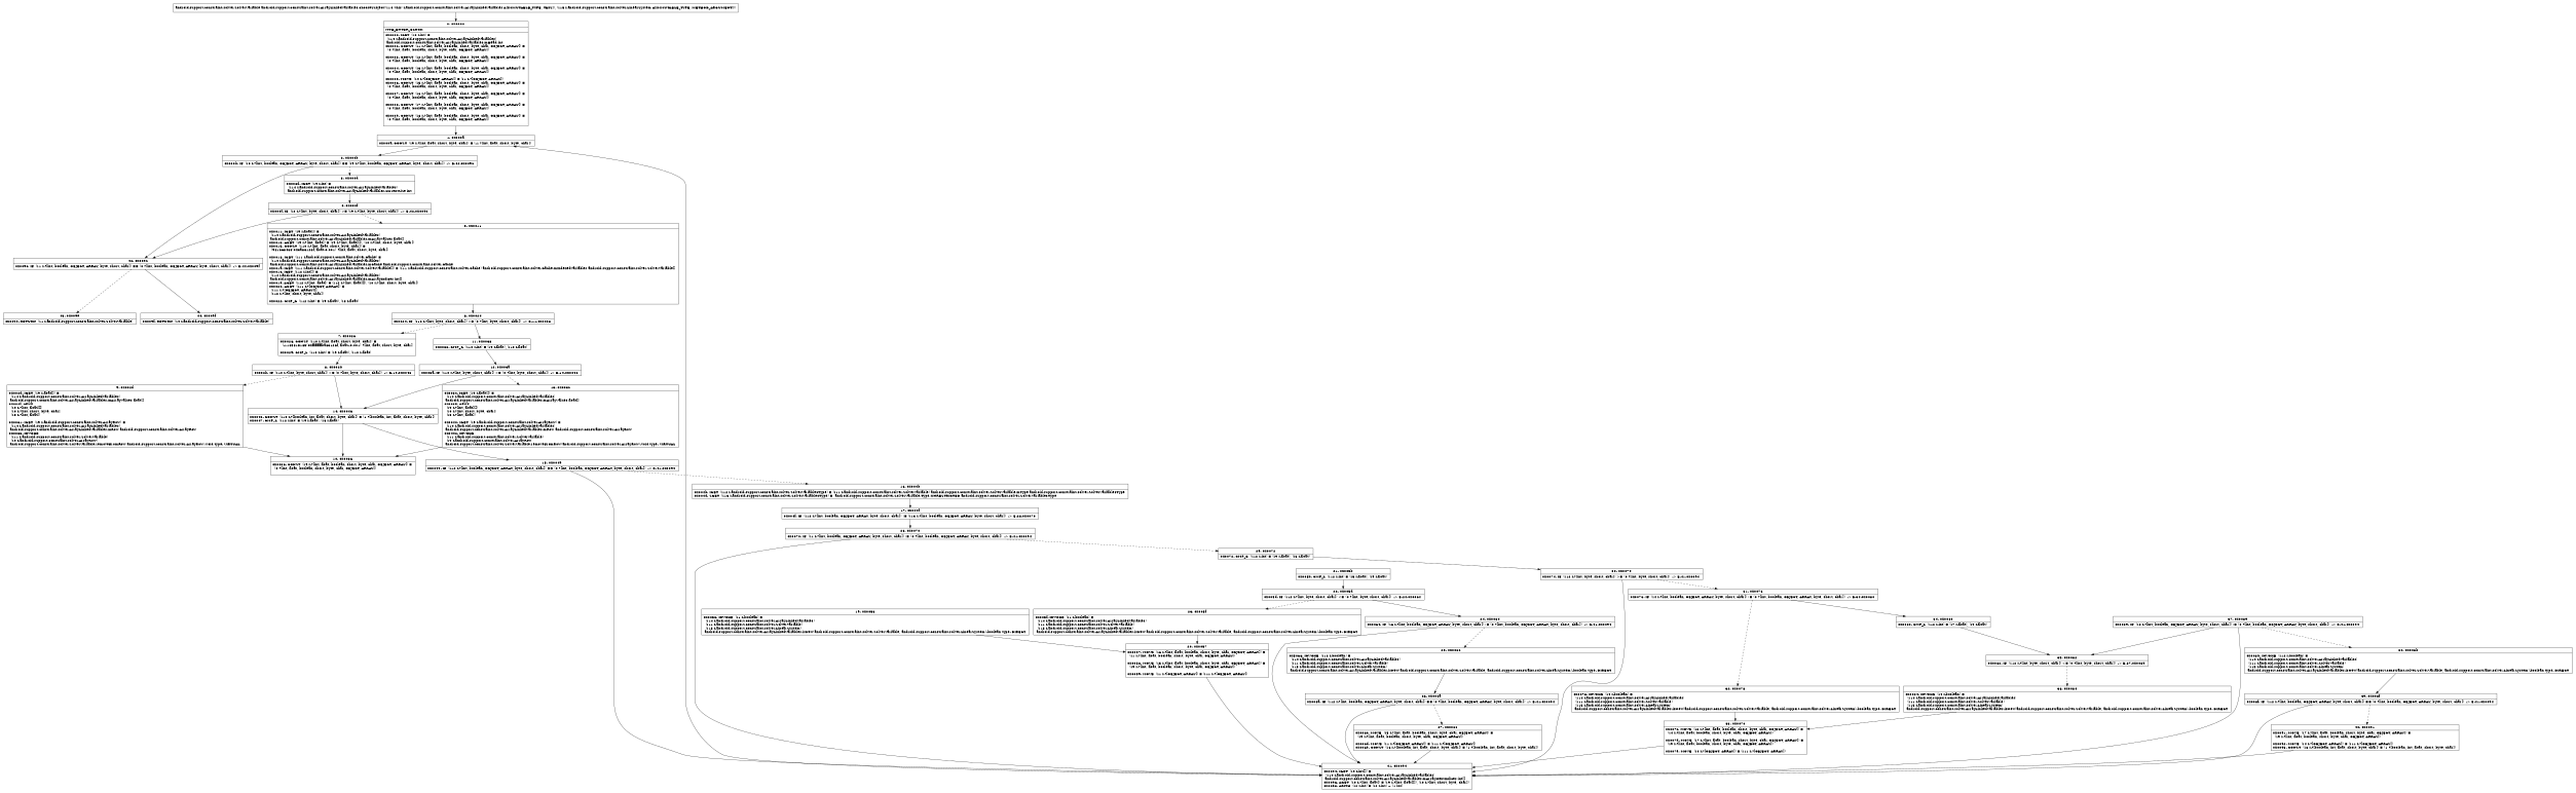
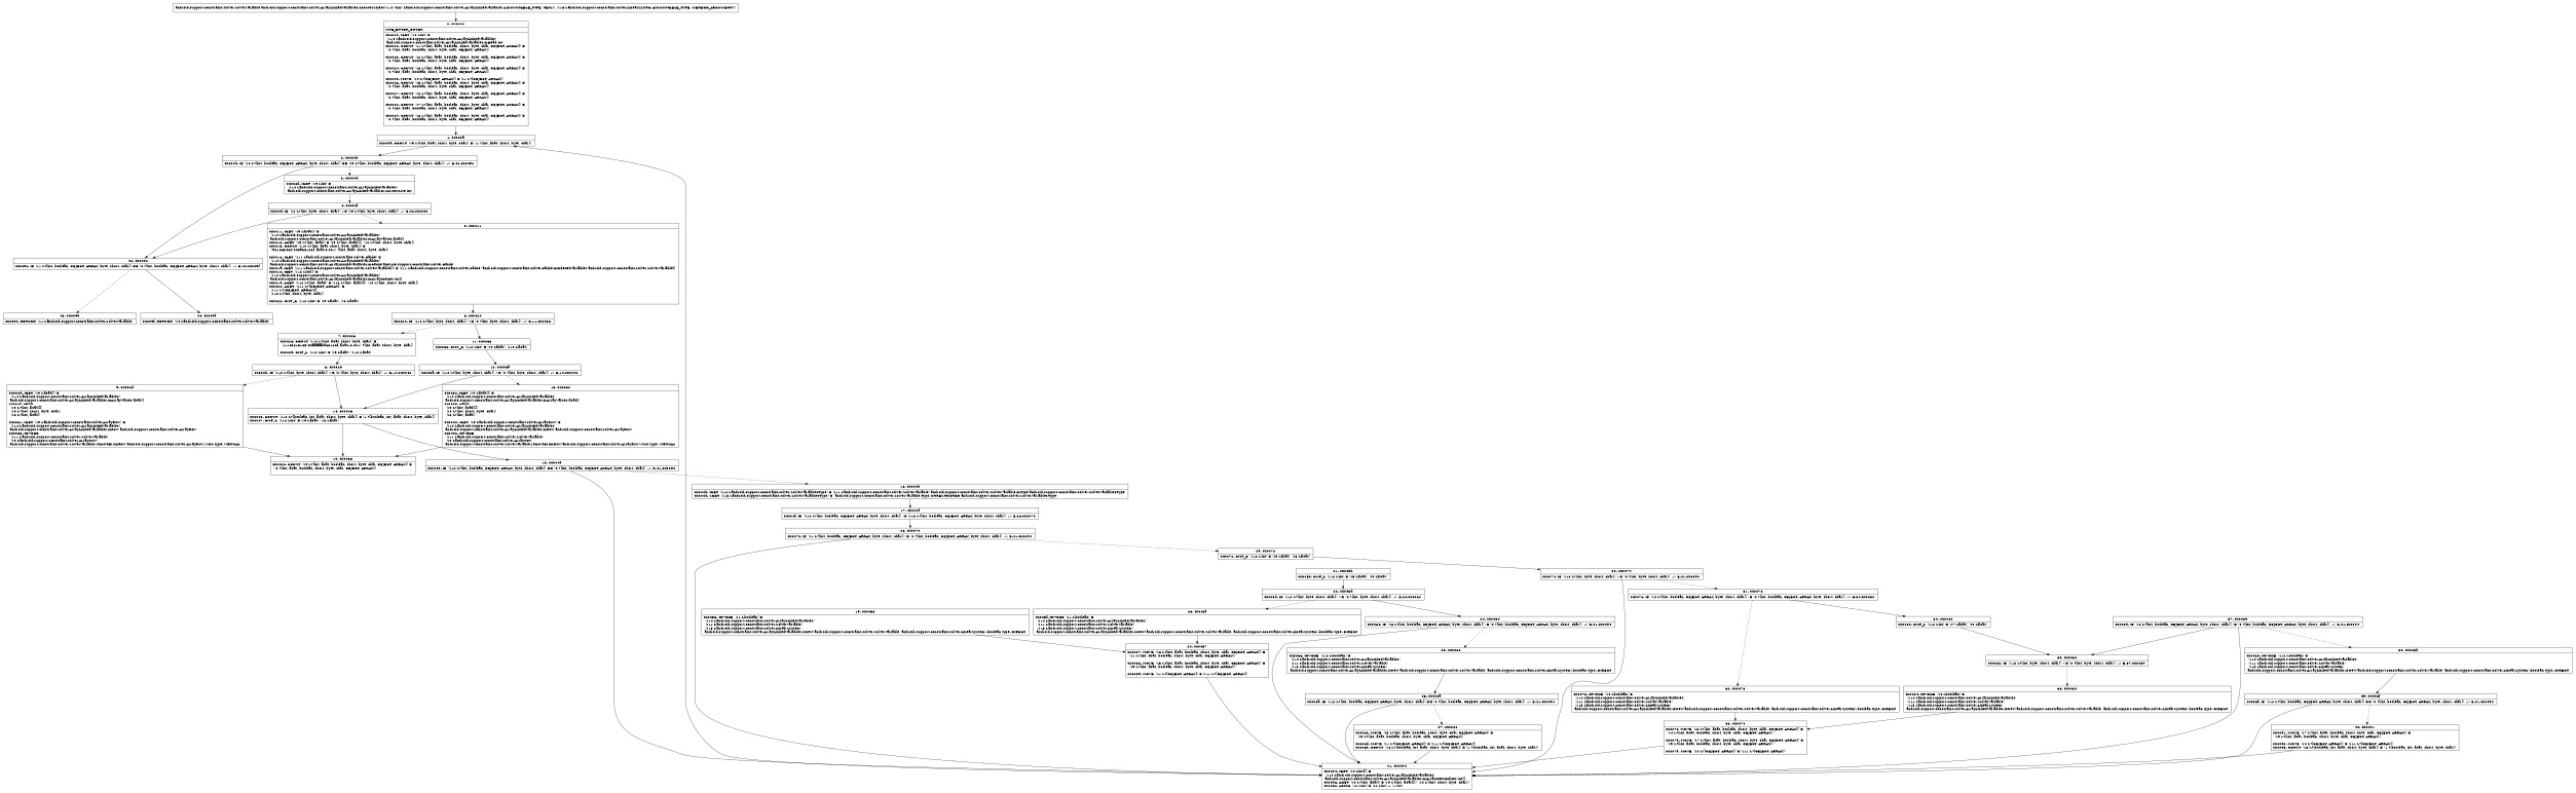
  digraph {
    node [shape=record]
-   n1 [label="{0\:\ 0x0000|MTH_ENTER_BLOCK\l|0x0000: IGET  (r0 I:int) = \l  (r14 I:android.support.constraint.solver.ArrayLinkedVariables)\l android.support.constraint.solver.ArrayLinkedVariables.mHead int \l0x0002: CONST  (r1 I:?[int, float, boolean, short, byte, char, OBJECT, ARRAY]) = \l  (0 ?[int, float, boolean, short, byte, char, OBJECT, ARRAY])\l \l0x0003: CONST  (r2 I:?[int, float, boolean, short, byte, char, OBJECT, ARRAY]) = \l  (0 ?[int, float, boolean, short, byte, char, OBJECT, ARRAY])\l \l0x0004: CONST  (r3 I:?[int, float, boolean, short, byte, char, OBJECT, ARRAY]) = \l  (0 ?[int, float, boolean, short, byte, char, OBJECT, ARRAY])\l \l0x0005: MOVE  (r4 I:?[OBJECT, ARRAY]) = (r1 I:?[OBJECT, ARRAY]) \l0x0006: CONST  (r5 I:?[int, float, boolean, short, byte, char, OBJECT, ARRAY]) = \l  (0 ?[int, float, boolean, short, byte, char, OBJECT, ARRAY])\l \l0x0007: CONST  (r6 I:?[int, float, boolean, short, byte, char, OBJECT, ARRAY]) = \l  (0 ?[int, float, boolean, short, byte, char, OBJECT, ARRAY])\l \l0x0008: CONST  (r7 I:?[int, float, boolean, short, byte, char, OBJECT, ARRAY]) = \l  (0 ?[int, float, boolean, short, byte, char, OBJECT, ARRAY])\l \l0x0009: CONST  (r8 I:?[int, float, boolean, short, byte, char, OBJECT, ARRAY]) = \l  (0 ?[int, float, boolean, short, byte, char, OBJECT, ARRAY])\l \l}"]
+   n1 [label="{0\:\ 0x0000|MTH_ENTER_ENTER\l|0x0000: IGET  (r0 I:int) = \l  (r14 I:android.support.constraint.solver.ArrayLinkedVariables)\l android.support.constraint.solver.ArrayLinkedVariables.mHead int \l0x0002: CONST  (r1 I:?[int, float, boolean, short, byte, char, OBJECT, ARRAY]) = \l  (0 ?[int, float, boolean, short, byte, char, OBJECT, ARRAY])\l \l0x0003: CONST  (r2 I:?[int, float, boolean, short, byte, char, OBJECT, ARRAY]) = \l  (0 ?[int, float, boolean, short, byte, char, OBJECT, ARRAY])\l \l0x0004: CONST  (r3 I:?[int, float, boolean, short, byte, char, OBJECT, ARRAY]) = \l  (0 ?[int, float, boolean, short, byte, char, OBJECT, ARRAY])\l \l0x0005: MOVE  (r4 I:?[OBJECT, ARRAY]) = (r1 I:?[OBJECT, ARRAY]) \l0x0006: CONST  (r5 I:?[int, float, boolean, short, byte, char, OBJECT, ARRAY]) = \l  (0 ?[int, float, boolean, short, byte, char, OBJECT, ARRAY])\l \l0x0007: CONST  (r6 I:?[int, float, boolean, short, byte, char, OBJECT, ARRAY]) = \l  (0 ?[int, float, boolean, short, byte, char, OBJECT, ARRAY])\l \l0x0008: CONST  (r7 I:?[int, float, boolean, short, byte, char, OBJECT, ARRAY]) = \l  (0 ?[int, float, boolean, short, byte, char, OBJECT, ARRAY])\l \l0x0009: CONST  (r8 I:?[int, float, boolean, short, byte, char, OBJECT, ARRAY]) = \l  (0 ?[int, float, boolean, short, byte, char, OBJECT, ARRAY])\l \l}"]
    n2 [label="{1\:\ 0x000a|0x000a: CONST  (r9 I:?[int, float, short, byte, char]) = (\-1 ?[int, float, short, byte, char]) \l}"]
    n3 [label="{2\:\ 0x000b|0x000b: IF  (r0 I:?[int, boolean, OBJECT, ARRAY, byte, short, char]) == (r9 I:?[int, boolean, OBJECT, ARRAY, byte, short, char])  \-\> B:42:0x009c \l}"]
    n4 [label="{3\:\ 0x000d|0x008d: IGET  (r9 I:int) = \l  (r14 I:android.support.constraint.solver.ArrayLinkedVariables)\l android.support.constraint.solver.ArrayLinkedVariables.currentSize int \l}"]
    n5 [label="{42\:\ 0x009c|0x009c: IF  (r1 I:?[int, boolean, OBJECT, ARRAY, byte, short, char]) == (0 ?[int, boolean, OBJECT, ARRAY, byte, short, char])  \-\> B:44:0x009f \l}"]
    n6 [label="{4\:\ 0x000f|0x000f: IF  (r2 I:?[int, byte, short, char]) \>= (r9 I:?[int, byte, short, char])  \-\> B:42:0x009c \l}"]
    n7 [label="{43\:\ 0x009e|0x009e: RETURN  (r1 I:android.support.constraint.solver.SolverVariable) \l}"]
    n8 [label="{44\:\ 0x009f|0x009f: RETURN  (r4 I:android.support.constraint.solver.SolverVariable) \l}"]
    n9 [label="{5\:\ 0x0011|0x0011: IGET  (r9 I:float[]) = \l  (r14 I:android.support.constraint.solver.ArrayLinkedVariables)\l android.support.constraint.solver.ArrayLinkedVariables.mArrayValues float[] \l0x0013: AGET  (r9 I:?[int, float]) = (r9 I:?[int, float][]), (r0 I:?[int, short, byte, char]) \l0x0015: CONST  (r10 I:?[int, float, short, byte, char]) = \l  (981668463(0x3a83126f, float:0.001) ?[int, float, short, byte, char])\l \l0x0018: IGET  (r11 I:android.support.constraint.solver.Cache) = \l  (r14 I:android.support.constraint.solver.ArrayLinkedVariables)\l android.support.constraint.solver.ArrayLinkedVariables.mCache android.support.constraint.solver.Cache \l0x001a: IGET  (r11 I:android.support.constraint.solver.SolverVariable[]) = (r11 I:android.support.constraint.solver.Cache) android.support.constraint.solver.Cache.mIndexedVariables android.support.constraint.solver.SolverVariable[] \l0x001c: IGET  (r12 I:int[]) = \l  (r14 I:android.support.constraint.solver.ArrayLinkedVariables)\l android.support.constraint.solver.ArrayLinkedVariables.mArrayIndices int[] \l0x001e: AGET  (r12 I:?[int, float]) = (r12 I:?[int, float][]), (r0 I:?[int, short, byte, char]) \l0x0020: AGET  (r11 I:?[OBJECT, ARRAY]) = \l  (r11 I:?[OBJECT, ARRAY][])\l  (r12 I:?[int, short, byte, char])\l \l0x0022: CMP_G  (r12 I:int) = (r9 I:float), (r3 I:float) \l}"]
    n10 [label="{6\:\ 0x0024|0x0024: IF  (r12 I:?[int, byte, short, char]) \>= (0 ?[int, byte, short, char])  \-\> B:11:0x0038 \l}"]
    n11 [label="{7\:\ 0x0026|0x0026: CONST  (r10 I:?[int, float, short, byte, char]) = \l  (\-1165815185(0xffffffffba83126f, float:\-0.001) ?[int, float, short, byte, char])\l \l0x0029: CMP_L  (r10 I:int) = (r9 I:float), (r10 I:float) \l}"]
    n12 [label="{11\:\ 0x0038|0x0038: CMP_G  (r10 I:int) = (r9 I:float), (r10 I:float) \l}"]
    n13 [label="{8\:\ 0x002b|0x002b: IF  (r10 I:?[int, byte, short, char]) \<= (0 ?[int, byte, short, char])  \-\> B:14:0x0046 \l}"]
    n14 [label="{12\:\ 0x003a|0x003a: IF  (r10 I:?[int, byte, short, char]) \>= (0 ?[int, byte, short, char])  \-\> B:14:0x0046 \l}"]
    n15 [label="{9\:\ 0x002d|0x002d: IGET  (r9 I:float[]) = \l  (r14 I:android.support.constraint.solver.ArrayLinkedVariables)\l android.support.constraint.solver.ArrayLinkedVariables.mArrayValues float[] \l0x002f: APUT  \l  (r9 I:?[int, float][])\l  (r0 I:?[int, short, byte, char])\l  (r3 I:?[int, float])\l \l0x0031: IGET  (r9 I:android.support.constraint.solver.ArrayRow) = \l  (r14 I:android.support.constraint.solver.ArrayLinkedVariables)\l android.support.constraint.solver.ArrayLinkedVariables.mRow android.support.constraint.solver.ArrayRow \l0x0033: INVOKE  \l  (r11 I:android.support.constraint.solver.SolverVariable)\l  (r9 I:android.support.constraint.solver.ArrayRow)\l android.support.constraint.solver.SolverVariable.removeFromRow(android.support.constraint.solver.ArrayRow):void type: VIRTUAL \l}"]
    n16 [label="{14\:\ 0x0046|0x0046: CONST  (r10 I:?[boolean, int, float, short, byte, char]) = (1 ?[boolean, int, float, short, byte, char]) \l0x0047: CMP_L  (r12 I:int) = (r9 I:float), (r3 I:float) \l}"]
    n17 [label="{10\:\ 0x0036|0x0036: CONST  (r9 I:?[int, float, boolean, short, byte, char, OBJECT, ARRAY]) = \l  (0 ?[int, float, boolean, short, byte, char, OBJECT, ARRAY])\l \l}"]
    n18 [label="{15\:\ 0x0049|0x0049: IF  (r12 I:?[int, boolean, OBJECT, ARRAY, byte, short, char]) == (0 ?[int, boolean, OBJECT, ARRAY, byte, short, char])  \-\> B:41:0x0094 \l}"]
    n19 [label="{13\:\ 0x003c|0x003c: IGET  (r9 I:float[]) = \l  (r14 I:android.support.constraint.solver.ArrayLinkedVariables)\l android.support.constraint.solver.ArrayLinkedVariables.mArrayValues float[] \l0x003e: APUT  \l  (r9 I:?[int, float][])\l  (r0 I:?[int, short, byte, char])\l  (r3 I:?[int, float])\l \l0x0040: IGET  (r9 I:android.support.constraint.solver.ArrayRow) = \l  (r14 I:android.support.constraint.solver.ArrayLinkedVariables)\l android.support.constraint.solver.ArrayLinkedVariables.mRow android.support.constraint.solver.ArrayRow \l0x0442: INVOKE  \l  (r11 I:android.support.constraint.solver.SolverVariable)\l  (r9 I:android.support.constraint.solver.ArrayRow)\l android.support.constraint.solver.SolverVariable.removeFromRow(android.support.constraint.solver.ArrayRow):void type: VIRTUAL \l}"]
    n20 [label="{16\:\ 0x004b|0x004b: IGET  (r12 I:android.support.constraint.solver.SolverVariable$Type) = (r11 I:android.support.constraint.solver.SolverVariable) android.support.constraint.solver.SolverVariable.mType android.support.constraint.solver.SolverVariable$Type \l0x004d: SGET  (r13 I:android.support.constraint.solver.SolverVariable$Type) =  android.support.constraint.solver.SolverVariable.Type.UNRESTRICTED android.support.constraint.solver.SolverVariable$Type \l}"]
    n21 [label="{41\:\ 0x0094|0x0094: IGET  (r9 I:int[]) = \l  (r14 I:android.support.constraint.solver.ArrayLinkedVariables)\l android.support.constraint.solver.ArrayLinkedVariables.mArrayNextIndices int[] \l0x0096: AGET  (r0 I:?[int, float]) = (r9 I:?[int, float][]), (r0 I:?[int, short, byte, char]) \l0x0098: ARITH  (r2 I:int) = (r2 I:int) + (1 int) \l}"]
    n22 [label="{17\:\ 0x004f|0x004f: IF  (r12 I:?[int, boolean, OBJECT, ARRAY, byte, short, char]) != (r13 I:?[int, boolean, OBJECT, ARRAY, byte, short, char])  \-\> B:28:0x0070 \l}"]
    n23 [label="{28\:\ 0x0070|0x0070: IF  (r1 I:?[int, boolean, OBJECT, ARRAY, byte, short, char]) != (0 ?[int, boolean, OBJECT, ARRAY, byte, short, char])  \-\> B:41:0x0094 \l}"]
    n24 [label="{29\:\ 0x0072|0x0072: CMP_G  (r12 I:int) = (r9 I:float), (r3 I:float) \l}"]
    n25 [label="{19\:\ 0x0053|0x0053: INVOKE  (r1 I:boolean) = \l  (r14 I:android.support.constraint.solver.ArrayLinkedVariables)\l  (r11 I:android.support.constraint.solver.SolverVariable)\l  (r15 I:android.support.constraint.solver.LinearSystem)\l android.support.constraint.solver.ArrayLinkedVariables.isNew(android.support.constraint.solver.SolverVariable, android.support.constraint.solver.LinearSystem):boolean type: DIRECT \l}"]
    n26 [label="{20\:\ 0x0057|0x0057: MOVE  (r6 I:?[int, float, boolean, short, byte, char, OBJECT, ARRAY]) = \l  (r1 I:?[int, float, boolean, short, byte, char, OBJECT, ARRAY])\l \l0x0058: MOVE  (r5 I:?[int, float, boolean, short, byte, char, OBJECT, ARRAY]) = \l  (r9 I:?[int, float, boolean, short, byte, char, OBJECT, ARRAY])\l \l0x0059: MOVE  (r1 I:?[OBJECT, ARRAY]) = (r11 I:?[OBJECT, ARRAY]) \l}"]
    n27 [label="{21\:\ 0x005b|0x005b: CMP_L  (r12 I:int) = (r5 I:float), (r9 I:float) \l}"]
    n28 [label="{22\:\ 0x005d|0x005d: IF  (r12 I:?[int, byte, short, char]) \<= (0 ?[int, byte, short, char])  \-\> B:24:0x0064 \l}"]
    n29 [label="{23\:\ 0x005f|0x005f: INVOKE  (r1 I:boolean) = \l  (r14 I:android.support.constraint.solver.ArrayLinkedVariables)\l  (r11 I:android.support.constraint.solver.SolverVariable)\l  (r15 I:android.support.constraint.solver.LinearSystem)\l android.support.constraint.solver.ArrayLinkedVariables.isNew(android.support.constraint.solver.SolverVariable, android.support.constraint.solver.LinearSystem):boolean type: DIRECT \l}"]
    n30 [label="{24\:\ 0x0064|0x0064: IF  (r6 I:?[int, boolean, OBJECT, ARRAY, byte, short, char]) != (0 ?[int, boolean, OBJECT, ARRAY, byte, short, char])  \-\> B:41:0x0094 \l}"]
    n31 [label="{25\:\ 0x0066|0x5066: INVOKE  (r12 I:boolean) = \l  (r14 I:android.support.constraint.solver.ArrayLinkedVariables)\l  (r11 I:android.support.constraint.solver.SolverVariable)\l  (r15 I:android.support.constraint.solver.LinearSystem)\l android.support.constraint.solver.ArrayLinkedVariables.isNew(android.support.constraint.solver.SolverVariable, android.support.constraint.solver.LinearSystem):boolean type: DIRECT \l}"]
    n32 [label="{26\:\ 0x006a|0x006a: IF  (r12 I:?[int, boolean, OBJECT, ARRAY, byte, short, char]) == (0 ?[int, boolean, OBJECT, ARRAY, byte, short, char])  \-\> B:41:0x0094 \l}"]
    n33 [label="{27\:\ 0x006c|0x006c: MOVE  (r5 I:?[int, float, boolean, short, byte, char, OBJECT, ARRAY]) = \l  (r9 I:?[int, float, boolean, short, byte, char, OBJECT, ARRAY])\l \l0x006d: MOVE  (r1 I:?[OBJECT, ARRAY]) = (r11 I:?[OBJECT, ARRAY]) \l0x006e: CONST  (r6 I:?[boolean, int, float, short, byte, char]) = (1 ?[boolean, int, float, short, byte, char]) \l}"]
    n34 [label="{30\:\ 0x0074|0x0074: IF  (r12 I:?[int, byte, short, char]) \>= (0 ?[int, byte, short, char])  \-\> B:41:0x0094 \l}"]
    n35 [label="{31\:\ 0x0076|0x0076: IF  (r4 I:?[int, boolean, OBJECT, ARRAY, byte, short, char]) != (0 ?[int, boolean, OBJECT, ARRAY, byte, short, char])  \-\> B:34:0x0080 \l}"]
    n36 [label="{32\:\ 0x0078|0x0078: INVOKE  (r4 I:boolean) = \l  (r14 I:android.support.constraint.solver.ArrayLinkedVariables)\l  (r11 I:android.support.constraint.solver.SolverVariable)\l  (r15 I:android.support.constraint.solver.LinearSystem)\l android.support.constraint.solver.ArrayLinkedVariables.isNew(android.support.constraint.solver.SolverVariable, android.support.constraint.solver.LinearSystem):boolean type: DIRECT \l}"]
    n37 [label="{34\:\ 0x0080|0x0080: CMP_L  (r12 I:int) = (r7 I:float), (r9 I:float) \l}"]
    n38 [label="{33\:\ 0x007c|0x007c: MOVE  (r8 I:?[int, float, boolean, short, byte, char, OBJECT, ARRAY]) = \l  (r4 I:?[int, float, boolean, short, byte, char, OBJECT, ARRAY])\l \l0x007d: MOVE  (r7 I:?[int, float, boolean, short, byte, char, OBJECT, ARRAY]) = \l  (r9 I:?[int, float, boolean, short, byte, char, OBJECT, ARRAY])\l \l0x007e: MOVE  (r4 I:?[OBJECT, ARRAY]) = (r11 I:?[OBJECT, ARRAY]) \l}"]
    n39 [label="{35\:\ 0x0082|0x0082: IF  (r12 I:?[int, byte, short, char]) \<= (0 ?[int, byte, short, char])  \-\> B:37:0x0089 \l}"]
    n40 [label="{36\:\ 0x0084|0x0084: INVOKE  (r4 I:boolean) = \l  (r14 I:android.support.constraint.solver.ArrayLinkedVariables)\l  (r11 I:android.support.constraint.solver.SolverVariable)\l  (r15 I:android.support.constraint.solver.LinearSystem)\l android.support.constraint.solver.ArrayLinkedVariables.isNew(android.support.constraint.solver.SolverVariable, android.support.constraint.solver.LinearSystem):boolean type: DIRECT \l}"]
    n41 [label="{37\:\ 0x0089|0x0089: IF  (r8 I:?[int, boolean, OBJECT, ARRAY, byte, short, char]) != (0 ?[int, boolean, OBJECT, ARRAY, byte, short, char])  \-\> B:41:0x0094 \l}"]
    n42 [label="{38\:\ 0x008b|0x008b: INVOKE  (r12 I:boolean) = \l  (r14 I:android.support.constraint.solver.ArrayLinkedVariables)\l  (r11 I:android.support.constraint.solver.SolverVariable)\l  (r15 I:android.support.constraint.solver.LinearSystem)\l android.support.constraint.solver.ArrayLinkedVariables.isNew(android.support.constraint.solver.SolverVariable, android.support.constraint.solver.LinearSystem):boolean type: DIRECT \l}"]
    n43 [label="{39\:\ 0x008f|0x008f: IF  (r12 I:?[int, boolean, OBJECT, ARRAY, byte, short, char]) == (0 ?[int, boolean, OBJECT, ARRAY, byte, short, char])  \-\> B:41:0x0094 \l}"]
    n44 [label="{40\:\ 0x0091|0x0091: MOVE  (r7 I:?[int, float, boolean, short, byte, char, OBJECT, ARRAY]) = \l  (r9 I:?[int, float, boolean, short, byte, char, OBJECT, ARRAY])\l \l0x0092: MOVE  (r4 I:?[OBJECT, ARRAY]) = (r11 I:?[OBJECT, ARRAY]) \l0x0093: CONST  (r8 I:?[boolean, int, float, short, byte, char]) = (1 ?[boolean, int, float, short, byte, char]) \l}"]
    n45 [label="{android.support.constraint.solver.SolverVariable android.support.constraint.solver.ArrayLinkedVariables.chooseSubject((r14 'this' I:android.support.constraint.solver.ArrayLinkedVariables A[IMMUTABLE_TYPE, THIS]), (r15 I:android.support.constraint.solver.LinearSystem A[IMMUTABLE_TYPE, METHOD_ARGUMENT])) }"]
    n1 -> n2
    n2 -> n3
    n3 -> n4 [style=dashed]
    n3 -> n5
    n4 -> n6
    n5 -> n7 [style=dashed]
    n5 -> n8
    n6 -> n5
    n6 -> n9 [style=dashed]
    n9 -> n10
    n10 -> n11 [style=dashed]
    n10 -> n12
    n11 -> n13
    n12 -> n14
    n13 -> n15 [style=dashed]
    n13 -> n16
    n14 -> n16
    n14 -> n19 [style=dashed]
    n15 -> n17
    n16 -> n17
    n16 -> n18
    n18 -> n20 [style=dashed]
    n18 -> n21
    n19 -> n17
    n20 -> n22
    n21 -> n2
    n22 -> n23
    n23 -> n21
    n23 -> n24 [style=dashed]
    n24 -> n34
    n25 -> n26
    n26 -> n21
    n27 -> n28
    n28 -> n29 [style=dashed]
    n28 -> n30
    n29 -> n26
    n30 -> n21
    n30 -> n31 [style=dashed]
    n31 -> n32
    n32 -> n21
    n32 -> n33 [style=dashed]
    n33 -> n21
    n34 -> n21
    n34 -> n35 [style=dashed]
    n35 -> n36 [style=dashed]
    n35 -> n37
    n36 -> n38
    n37 -> n39
    n38 -> n21
    n39 -> n40 [style=dashed]
    n40 -> n38
    n41 -> n21
    n41 -> n39
    n41 -> n42 [style=dashed]
    n42 -> n43
    n43 -> n21
    n43 -> n44 [style=dashed]
    n44 -> n21
    n45 -> n1
  }
